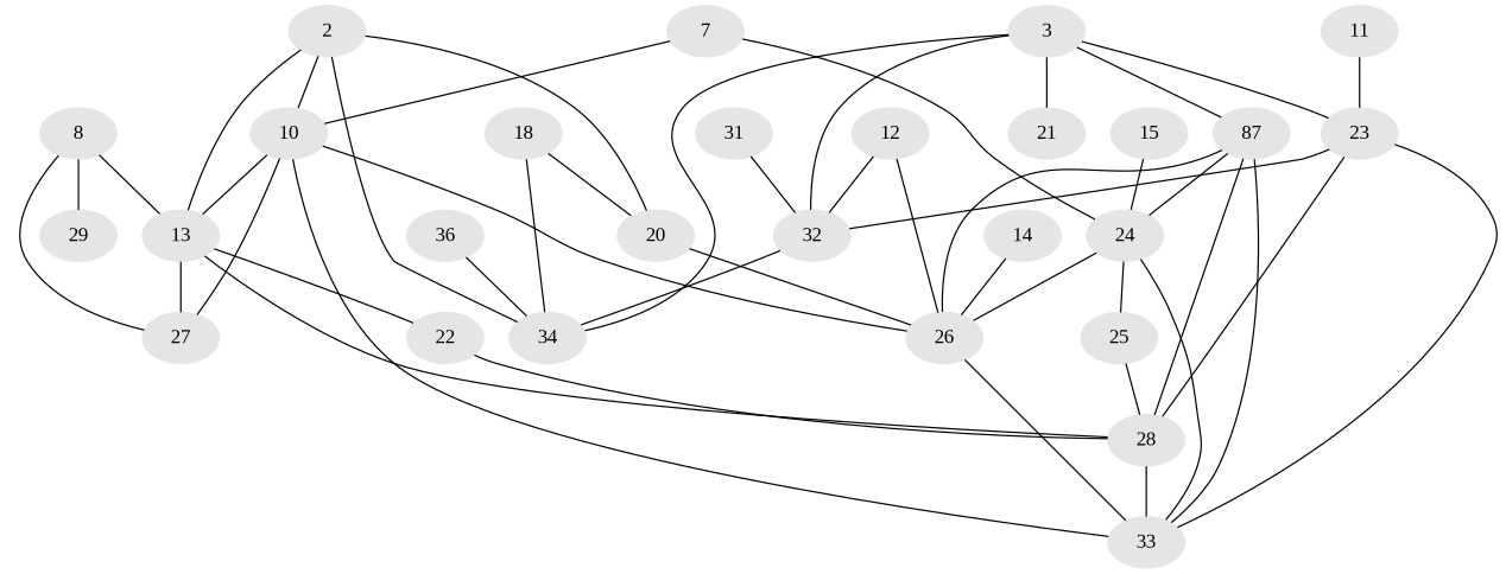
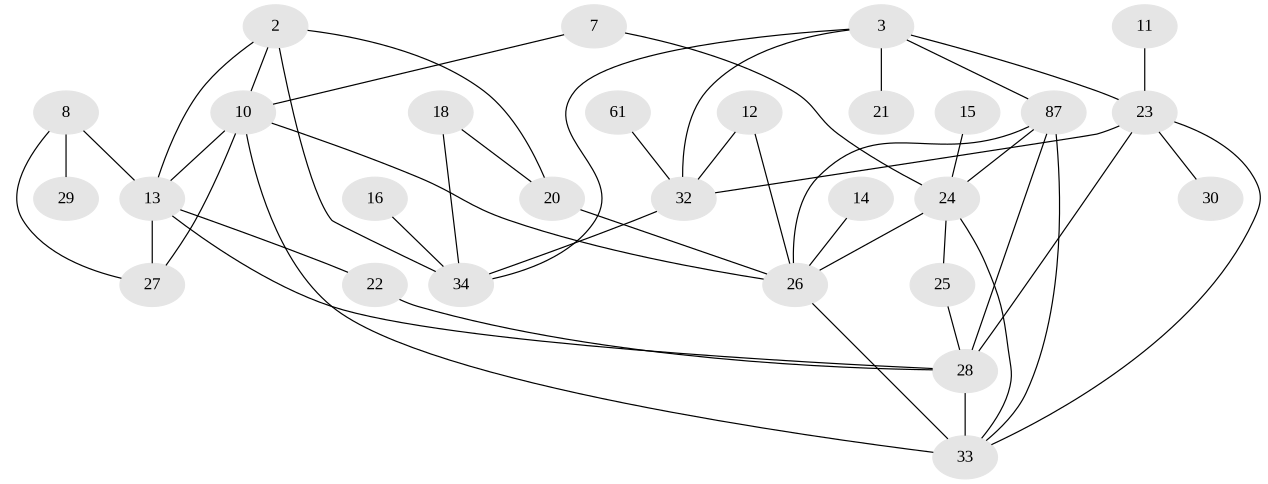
  graph {
    fontname="Liberation Serif"
    node [color=gray90 fontname="Liberation Serif" style=filled]
    edge [fontname="Liberation Serif" weight=1.0]
    2
    10
    13
    20
    34
    27
    26
    33
    22
    28
    3
    n12 [label=87]
    21
    23
    32
    24
+   30
    7
    25
    8
    29
    11
    12
    14
    15
-   16 [label=36]
+   16
    18
-   31
+   31 [label=61]
    2 -- 10
    2 -- 13
    2 -- 20
    2 -- 34
    10 -- 13
    10 -- 27
    10 -- 26
    10 -- 33 [weight=2.0]
    13 -- 27
    13 -- 22
    13 -- 28
    20 -- 26
    26 -- 33
    22 -- 28
    28 -- 33
    3 -- 34
    3 -- n12
    3 -- 21
    3 -- 23
    3 -- 32
    n12 -- 26
    n12 -- 33
    n12 -- 28 [weight=2.0]
    n12 -- 24
    23 -- 33
    23 -- 28
    23 -- 32
+   23 -- 30
    32 -- 34
    24 -- 26
    24 -- 33
    24 -- 25
    7 -- 10
    7 -- 24
    25 -- 28
    8 -- 13
    8 -- 27
    8 -- 29
    11 -- 23
    12 -- 26
    12 -- 32
    14 -- 26
    15 -- 24 [weight=2.0]
    16 -- 34
    18 -- 20
    18 -- 34
    31 -- 32
  }
